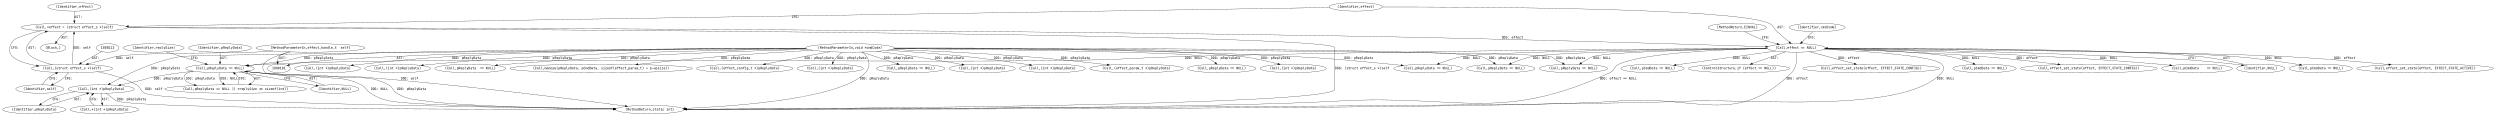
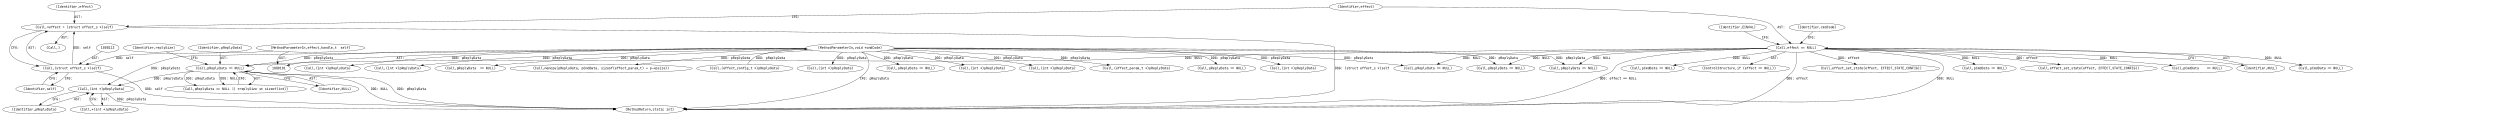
  digraph {
    fontname="JetBrains Mono"
    node [fontname="JetBrains Mono"]
    edge [fontname="JetBrains Mono"]
    n1 [label="(Call,(int *)pReplyData)"]
    n2 [label="(MethodReturn,static int)"]
    n3 [label="(Call,*(int *)pReplyData)"]
    n4 [label="(Identifier,pReplyData)"]
    n5 [label="(Call,pReplyData == NULL)"]
    n6 [label="(Call,pReplyData == NULL || *replySize != sizeof(int))"]
    n7 [label="(Identifier,NULL)"]
    n8 [label="(MethodParameterIn,void *cmdCode)"]
    n9 [label="(Call,pReplyData  == NULL)"]
    n10 [label="(Call,memcpy(pReplyData, pCmdData, sizeof(effect_param_t) + p->psize))"]
    n11 [label="(Call,(effect_config_t *)pReplyData)"]
    n12 [label="(Call,(int *)pReplyData)"]
    n13 [label="(Call,pReplyData == NULL)"]
    n14 [label="(Call,pReplyData == NULL)"]
    n15 [label="(Call,pReplyData == NULL)"]
    n16 [label="(Call,(int *)pReplyData)"]
    n17 [label="(Call,(int *)pReplyData)"]
    n18 [label="(Call,(effect_param_t *)pReplyData)"]
    n19 [label="(Call,pReplyData == NULL)"]
    n20 [label="(Call,pReplyData == NULL)"]
    n21 [label="(Call,(int *)pReplyData)"]
    n22 [label="(Call,(int *)pReplyData)"]
    n23 [label="(Call,(int *)pReplyData)"]
    1000101
    n25 [label="(Call,effect == NULL)"]
    n26 [label="(Call,effect_set_state(effect, EFFECT_STATE_CONFIG))"]
    n27 [label="(Identifier,NULL)"]
    n28 [label="(Call,pCmdData == NULL)"]
    n29 [label="(Call,effect_set_state(effect, EFFECT_STATE_CONFIG))"]
    n30 [label="(Call,pCmdData    == NULL)"]
    n31 [label="(Call,pCmdData == NULL)"]
-   n32 [label="(Call,effect_set_state(effect, EFFECT_STATE_ACTIVE))"]
    n33 [label="(Call,pCmdData == NULL)"]
    n34 [label="(ControlStructure,if (effect == NULL))"]
    n35 [label="(Call,*effect = (struct effect_s *)self)"]
    n36 [label="(Call,(struct effect_s *)self)"]
-   n37 [label="(Block,)"]
+   n37 [label="(Call,)"]
    n38 [label="(Identifier,self)"]
    n39 [label="(MethodParameterIn,effect_handle_t  self)"]
    n40 [label="(Identifier,effect)"]
    n41 [label="(Identifier,cmdCode)"]
    n42 [label="(Identifier,pReplyData)"]
    n43 [label="(Identifier,effect)"]
-   n44 [label="(MethodReturn,EINVAL)"]
+   n44 [label="(Identifier,EINVAL)"]
    n45 [label="(Identifier,replySize)"]
    1000113
    n1 -> n2 [label="DDG: pReplyData"]
    n1 -> n3 [label="AST: "]
    n1 -> n4 [label="CFG: "]
    n3 -> n1 [label="CFG: "]
    n4 -> n1 [label="AST: "]
    n5 -> n1 [label="DDG: pReplyData"]
    n5 -> n2 [label="DDG: NULL"]
    n5 -> n2 [label="DDG: pReplyData"]
    n5 -> n6 [label="AST: "]
    n5 -> n6 [label="DDG: pReplyData"]
    n5 -> n6 [label="DDG: NULL"]
    n5 -> n7 [label="CFG: "]
    n6 -> n5 [label="CFG: "]
    n7 -> n5 [label="AST: "]
    n8 -> n1 [label="DDG: pReplyData"]
-   n8 -> n2 [label="DDG: pReplyData"]
+   n8 -> n2 [label="CFG: pReplyData"]
    n8 -> n5 [label="DDG: pReplyData"]
    n8 -> n9 [label="DDG: pReplyData"]
    n8 -> n10 [label="DDG: pReplyData"]
-   n8 -> n11 [label="DDG: pReplyData"]
+   n11 -> n8 [label="DDG: pReplyData"]
    n8 -> n12 [label="DDG: pReplyData"]
    n8 -> n13 [label="DDG: pReplyData"]
    n8 -> n14 [label="DDG: pReplyData"]
    n8 -> n15 [label="DDG: pReplyData"]
    n8 -> n16 [label="DDG: pReplyData"]
    n8 -> n17 [label="DDG: pReplyData"]
    n8 -> n18 [label="DDG: pReplyData"]
    n8 -> n19 [label="DDG: pReplyData"]
    n8 -> n20 [label="DDG: pReplyData"]
    n8 -> n21 [label="DDG: pReplyData"]
    n8 -> n22 [label="DDG: pReplyData"]
    n8 -> n23 [label="DDG: pReplyData"]
    n8 -> 1000101 [label="AST: "]
    n25 -> n2 [label="DDG: effect"]
    n25 -> n2 [label="DDG: NULL"]
    n25 -> n2 [label="DDG: effect == NULL"]
    n25 -> n5 [label="DDG: NULL"]
    n25 -> n13 [label="DDG: NULL"]
    n25 -> n15 [label="DDG: NULL"]
    n25 -> n19 [label="DDG: NULL"]
    n25 -> n26 [label="DDG: effect"]
    n25 -> n27 [label="CFG: "]
    n25 -> n28 [label="DDG: NULL"]
    n25 -> n29 [label="DDG: effect"]
    n25 -> n30 [label="DDG: NULL"]
    n25 -> n31 [label="DDG: NULL"]
-   n25 -> n32 [label="DDG: effect"]
    n25 -> n33 [label="DDG: NULL"]
    n25 -> n34 [label="AST: "]
    n27 -> n25 [label="AST: "]
    n35 -> n2 [label="DDG: (struct effect_s *)self"]
-   n35 -> n25 [label="DDG: effect"]
    n35 -> n36 [label="CFG: "]
    n35 -> n37 [label="AST: "]
    n36 -> n2 [label="DDG: self"]
    n36 -> n35 [label="AST: "]
    n36 -> n35 [label="DDG: self"]
    n36 -> n38 [label="CFG: "]
    n38 -> n36 [label="CFG: "]
-   n39 -> n2 [label="DDG: self"]
    n39 -> 1000101 [label="AST: "]
    n39 -> n36 [label="DDG: self"]
    n40 -> n35 [label="AST: "]
    n41 -> n25 [label="CFG: "]
    n42 -> n5 [label="AST: "]
    n43 -> n25 [label="AST: "]
    n43 -> n35 [label="CFG: "]
    n44 -> n25 [label="CFG: "]
    n45 -> n5 [label="CFG: "]
    1000113 -> n36 [label="AST: "]
  }
